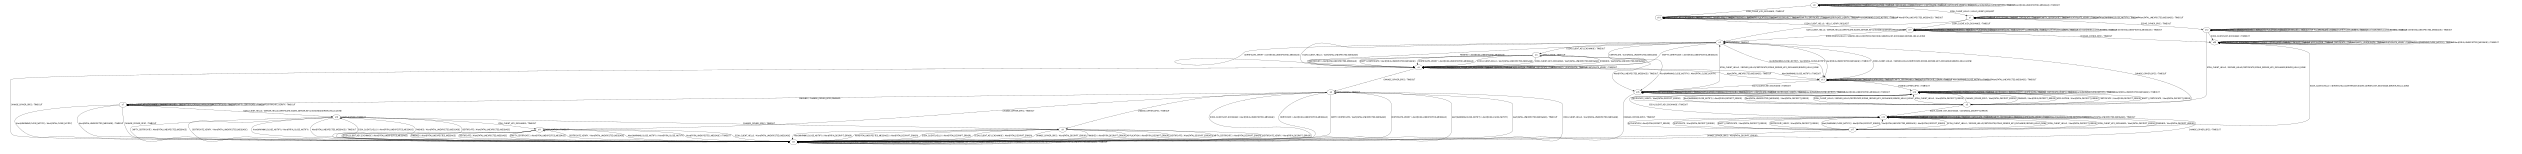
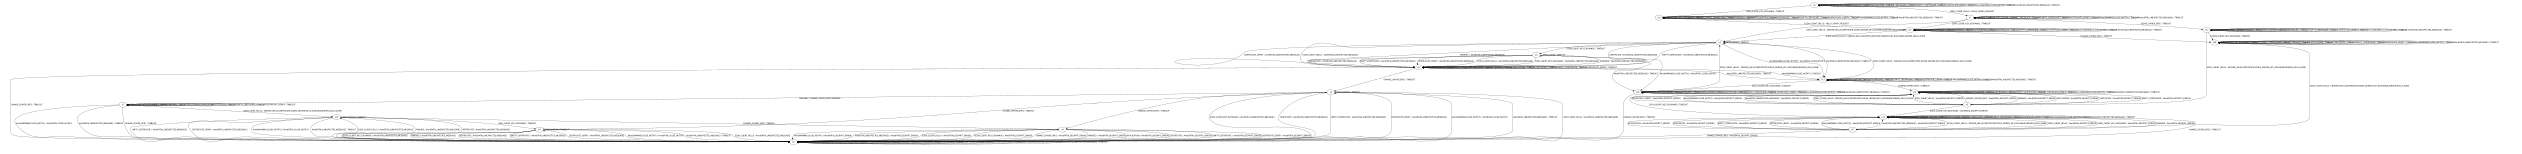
  digraph {
    fontname=Roboto
    node [fontname=Roboto]
    edge [fontname=Roboto]
    n1 [label=s0]
    n2 [label=s1]
    n3 [label=s18]
    n4 [label=s2]
    n5 [label=s12]
    n6 [label=s19]
    n7 [label=s3]
    n8 [label=s4]
    n9 [label=s5]
    n10 [label=s13]
    n11 [label=s20]
    n12 [label=s8]
    n13 [label=s6]
    n14 [label=s35]
    n15 [label=s14]
    n16 [label=s16]
    n17 [label=s17]
    n18 [label=s7]
    n19 [label=s9]
    n20 [label=s10]
    n21 [label=s11]
    n1 -> n1 [label="CHANGE_CIPHER_SPEC / TIMEOUT"]
    n1 -> n1 [label="FINISHED / TIMEOUT"]
    n1 -> n1 [label="APPLICATION / TIMEOUT"]
    n1 -> n1 [label="CERTIFICATE / TIMEOUT"]
    n1 -> n1 [label="EMPTY_CERTIFICATE / TIMEOUT"]
    n1 -> n1 [label="CERTIFICATE_VERIFY / TIMEOUT"]
    n1 -> n1 [label="Alert(WARNING,CLOSE_NOTIFY) / TIMEOUT"]
    n1 -> n1 [label="Alert(FATAL,UNEXPECTED_MESSAGE) / TIMEOUT"]
    n1 -> n2 [label="ECDH_CLIENT_HELLO / HELLO_VERIFY_REQUEST"]
    n1 -> n3 [label="ECDH_CLIENT_KEY_EXCHANGE / TIMEOUT"]
    n2 -> n2 [label="FINISHED / TIMEOUT"]
    n2 -> n2 [label="APPLICATION / TIMEOUT"]
    n2 -> n2 [label="CERTIFICATE / TIMEOUT"]
    n2 -> n2 [label="EMPTY_CERTIFICATE / TIMEOUT"]
    n2 -> n2 [label="CERTIFICATE_VERIFY / TIMEOUT"]
    n2 -> n2 [label="Alert(WARNING,CLOSE_NOTIFY) / TIMEOUT"]
    n2 -> n2 [label="Alert(FATAL,UNEXPECTED_MESSAGE) / TIMEOUT"]
    n2 -> n4 [label="ECDH_CLIENT_HELLO / SERVER_HELLO,CERTIFICATE,ECDHE_SERVER_KEY_EXCHANGE,SERVER_HELLO_DONE"]
    n2 -> n5 [label="ECDHE_CIPHER_SPEC / TIMEOUT"]
    n2 -> n6 [label="ECDH_CLIENT_KEY_EXCHANGE / TIMEOUT"]
    n3 -> n3 [label="ECDH_CLIENT_KEY_EXCHANGE / TIMEOUT"]
    n3 -> n3 [label="CHANGE_CIPHER_SPEC / TIMEOUT"]
    n3 -> n3 [label="FINISHED / TIMEOUT"]
    n3 -> n3 [label="APPLICATION / TIMEOUT"]
    n3 -> n3 [label="CERTIFICATE / TIMEOUT"]
    n3 -> n3 [label="EMPTY_CERTIFICATE / TIMEOUT"]
    n3 -> n3 [label="CERTIFICATE_VERIFY / TIMEOUT"]
    n3 -> n3 [label="Alert(WARNING,CLOSE_NOTIFY) / TIMEOUT"]
    n3 -> n3 [label="Alert(FATAL,UNEXPECTED_MESSAGE) / TIMEOUT"]
    n3 -> n6 [label="ECDH_CLIENT_HELLO / HELLO_VERIFY_REQUEST"]
    n4 -> n4 [label="APPLICATION / TIMEOUT"]
    n4 -> n7 [label="ECDH_CLIENT_HELLO / Alert(FATAL,UNEXPECTED_MESSAGE)"]
    n4 -> n7 [label="FINISHED / Alert(FATAL,UNEXPECTED_MESSAGE)"]
    n4 -> n7 [label="CERTIFICATE / Alert(FATAL,UNEXPECTED_MESSAGE)"]
    n4 -> n7 [label="EMPTY_CERTIFICATE / Alert(FATAL,UNEXPECTED_MESSAGE)"]
    n4 -> n7 [label="CERTIFICATE_VERIFY / Alert(FATAL,UNEXPECTED_MESSAGE)"]
    n4 -> n8 [label="ECDH_CLIENT_KEY_EXCHANGE / TIMEOUT"]
-   n4 -> n9 [label="CHANGE_CIPHER_SPEC / TIMEOUT"]
    n4 -> n10 [label="Alert(WARNING,CLOSE_NOTIFY) / Alert(FATAL,CLOSE_NOTIFY)"]
    n4 -> n10 [label="Alert(FATAL,UNEXPECTED_MESSAGE) / TIMEOUT"]
    n5 -> n5 [label="CHANGE_CIPHER_SPEC / TIMEOUT"]
    n5 -> n5 [label="FINISHED / TIMEOUT"]
    n5 -> n5 [label="APPLICATION / TIMEOUT"]
    n5 -> n5 [label="CERTIFICATE / TIMEOUT"]
    n5 -> n5 [label="EMPTY_CERTIFICATE / TIMEOUT"]
    n5 -> n5 [label="CERTIFICATE_VERIFY / TIMEOUT"]
    n5 -> n5 [label="Alert(WARNING,CLOSE_NOTIFY) / TIMEOUT"]
    n5 -> n5 [label="Alert(FATAL,UNEXPECTED_MESSAGE) / TIMEOUT"]
    n5 -> n9 [label="ECDH_CLIENT_HELLO / SERVER_HELLO,CERTIFICATE,ECDHE_SERVER_KEY_EXCHANGE,SERVER_HELLO_DONE"]
-   n5 -> n11 [label="ECDH_CLIENT_KEY_EXCHANGE / TIMEOUT"]
+   n5 -> n11 [label="ECDHE_CLIENT_KEY_EXCHANGE / TIMEOUT"]
    n6 -> n4 [label="ECDH_CLIENT_HELLO / SERVER_HELLO,CERTIFICATE,ECDHE_SERVER_KEY_EXCHANGE,SERVER_HELLO_DONE"]
    n6 -> n6 [label="ECDH_CLIENT_KEY_EXCHANGE / TIMEOUT"]
    n6 -> n6 [label="FINISHED / TIMEOUT"]
    n6 -> n6 [label="APPLICATION / TIMEOUT"]
    n6 -> n6 [label="CERTIFICATE / TIMEOUT"]
    n6 -> n6 [label="EMPTY_CERTIFICATE / TIMEOUT"]
    n6 -> n6 [label="CERTIFICATE_VERIFY / TIMEOUT"]
    n6 -> n6 [label="Alert(WARNING,CLOSE_NOTIFY) / TIMEOUT"]
    n6 -> n6 [label="Alert(FATAL,UNEXPECTED_MESSAGE) / TIMEOUT"]
    n6 -> n11 [label="CHANGE_CIPHER_SPEC / TIMEOUT"]
    n7 -> n7 [label="ECDH_CLIENT_HELLO / TIMEOUT"]
    n7 -> n7 [label="ECDH_CLIENT_KEY_EXCHANGE / TIMEOUT"]
    n7 -> n7 [label="FINISHED / TIMEOUT"]
    n7 -> n7 [label="APPLICATION / TIMEOUT"]
    n7 -> n7 [label="CERTIFICATE / TIMEOUT"]
    n7 -> n7 [label="EMPTY_CERTIFICATE / TIMEOUT"]
    n7 -> n7 [label="CERTIFICATE_VERIFY / TIMEOUT"]
    n7 -> n10 [label="Alert(WARNING,CLOSE_NOTIFY) / TIMEOUT"]
    n7 -> n10 [label="Alert(FATAL,UNEXPECTED_MESSAGE) / TIMEOUT"]
    n7 -> n12 [label="CHANGE_CIPHER_SPEC / TIMEOUT"]
    n7 -> n13 [label="CHANGE_CIPHER_SPEC / TIMEOUT"]
    n8 -> n7 [label="ECDH_CLIENT_HELLO / Alert(FATAL,UNEXPECTED_MESSAGE)"]
    n8 -> n7 [label="ECDH_CLIENT_KEY_EXCHANGE / Alert(FATAL,UNEXPECTED_MESSAGE)"]
    n8 -> n7 [label="FINISHED / Alert(FATAL,UNEXPECTED_MESSAGE)"]
    n8 -> n7 [label="CERTIFICATE / Alert(FATAL,UNEXPECTED_MESSAGE)"]
    n8 -> n7 [label="EMPTY_CERTIFICATE / Alert(FATAL,UNEXPECTED_MESSAGE)"]
    n8 -> n7 [label="CERTIFICATE_VERIFY / Alert(FATAL,UNEXPECTED_MESSAGE)"]
    n8 -> n8 [label="APPLICATION / TIMEOUT"]
    n8 -> n14 [label="Alert(WARNING,CLOSE_NOTIFY) / Alert(FATAL,CLOSE_NOTIFY)"]
    n8 -> n14 [label="Alert(FATAL,UNEXPECTED_MESSAGE) / TIMEOUT"]
    n9 -> n15 [label="ECDH_CLIENT_HELLO / Alert(FATAL,DECRYPT_ERROR)"]
    n9 -> n15 [label="CHANGE_CIPHER_SPEC / Alert(FATAL,DECRYPT_ERROR)"]
    n9 -> n15 [label="FINISHED / Alert(FATAL,DECRYPT_ERROR)"]
    n9 -> n15 [label="APPLICATION / Alert(FATAL,DECRYPT_ERROR)"]
    n9 -> n15 [label="CERTIFICATE / Alert(FATAL,DECRYPT_ERROR)"]
    n9 -> n15 [label="EMPTY_CERTIFICATE / Alert(FATAL,DECRYPT_ERROR)"]
    n9 -> n15 [label="CERTIFICATE_VERIFY / Alert(FATAL,DECRYPT_ERROR)"]
    n9 -> n15 [label="Alert(WARNING,CLOSE_NOTIFY) / Alert(FATAL,DECRYPT_ERROR)"]
    n9 -> n15 [label="Alert(FATAL,UNEXPECTED_MESSAGE) / Alert(FATAL,DECRYPT_ERROR)"]
    n9 -> n16 [label="ECDH_CLIENT_KEY_EXCHANGE / Alert(FATAL,DECRYPT_ERROR)"]
    n10 -> n4 [label="ECDH_CLIENT_HELLO / SERVER_HELLO,CERTIFICATE,ECDHE_SERVER_KEY_EXCHANGE,SERVER_HELLO_DONE"]
    n10 -> n10 [label="FINISHED / TIMEOUT"]
    n10 -> n10 [label="APPLICATION / TIMEOUT"]
    n10 -> n10 [label="CERTIFICATE / TIMEOUT"]
    n10 -> n10 [label="EMPTY_CERTIFICATE / TIMEOUT"]
    n10 -> n10 [label="CERTIFICATE_VERIFY / TIMEOUT"]
    n10 -> n10 [label="Alert(WARNING,CLOSE_NOTIFY) / TIMEOUT"]
    n10 -> n10 [label="Alert(FATAL,UNEXPECTED_MESSAGE) / TIMEOUT"]
    n10 -> n14 [label="ECDH_CLIENT_KEY_EXCHANGE / TIMEOUT"]
    n10 -> n15 [label="CHANGE_CIPHER_SPEC / TIMEOUT"]
    n11 -> n11 [label="ECDH_CLIENT_KEY_EXCHANGE / TIMEOUT"]
    n11 -> n11 [label="CHANGE_CIPHER_SPEC / TIMEOUT"]
    n11 -> n11 [label="FINISHED / TIMEOUT"]
    n11 -> n11 [label="APPLICATION / TIMEOUT"]
    n11 -> n11 [label="CERTIFICATE / TIMEOUT"]
    n11 -> n11 [label="EMPTY_CERTIFICATE / TIMEOUT"]
    n11 -> n11 [label="CERTIFICATE_VERIFY / TIMEOUT"]
    n11 -> n11 [label="Alert(WARNING,CLOSE_NOTIFY) / TIMEOUT"]
    n11 -> n11 [label="Alert(FATAL,UNEXPECTED_MESSAGE) / TIMEOUT"]
    n11 -> n17 [label="ECDH_CLIENT_HELLO / SERVER_HELLO,CERTIFICATE,ECDHE_SERVER_KEY_EXCHANGE,SERVER_HELLO_DONE"]
    n12 -> n12 [label="ECDH_CLIENT_HELLO / TIMEOUT"]
    n12 -> n12 [label="ECDH_CLIENT_KEY_EXCHANGE / TIMEOUT"]
    n12 -> n12 [label="CHANGE_CIPHER_SPEC / TIMEOUT"]
    n12 -> n12 [label="FINISHED / TIMEOUT"]
    n12 -> n12 [label="APPLICATION / TIMEOUT"]
    n12 -> n12 [label="CERTIFICATE / TIMEOUT"]
    n12 -> n12 [label="EMPTY_CERTIFICATE / TIMEOUT"]
    n12 -> n12 [label="CERTIFICATE_VERIFY / TIMEOUT"]
    n12 -> n12 [label="Alert(WARNING,CLOSE_NOTIFY) / TIMEOUT"]
    n12 -> n12 [label="Alert(FATAL,UNEXPECTED_MESSAGE) / TIMEOUT"]
    n13 -> n12 [label="ECDH_CLIENT_HELLO / Alert(FATAL,UNEXPECTED_MESSAGE)"]
    n13 -> n12 [label="ECDH_CLIENT_KEY_EXCHANGE / Alert(FATAL,UNEXPECTED_MESSAGE)"]
    n13 -> n12 [label="CERTIFICATE / Alert(FATAL,UNEXPECTED_MESSAGE)"]
    n13 -> n12 [label="EMPTY_CERTIFICATE / Alert(FATAL,UNEXPECTED_MESSAGE)"]
    n13 -> n12 [label="CERTIFICATE_VERIFY / Alert(FATAL,UNEXPECTED_MESSAGE)"]
    n13 -> n12 [label="Alert(WARNING,CLOSE_NOTIFY) / Alert(FATAL,CLOSE_NOTIFY)"]
    n13 -> n12 [label="Alert(FATAL,UNEXPECTED_MESSAGE) / TIMEOUT"]
    n13 -> n13 [label="APPLICATION / TIMEOUT"]
    n13 -> n18 [label="FINISHED / CHANGE_CIPHER_SPEC,FINISHED"]
    n13 -> n19 [label="CHANGE_CIPHER_SPEC / TIMEOUT"]
    n14 -> n4 [label="ECDH_CLIENT_HELLO / SERVER_HELLO,CERTIFICATE,ECDHE_SERVER_KEY_EXCHANGE,SERVER_HELLO_DONE"]
    n14 -> n12 [label="CHANGE_CIPHER_SPEC / TIMEOUT"]
    n14 -> n14 [label="ECDH_CLIENT_KEY_EXCHANGE / TIMEOUT"]
    n14 -> n14 [label="FINISHED / TIMEOUT"]
    n14 -> n14 [label="APPLICATION / TIMEOUT"]
    n14 -> n14 [label="CERTIFICATE / TIMEOUT"]
    n14 -> n14 [label="EMPTY_CERTIFICATE / TIMEOUT"]
    n14 -> n14 [label="CERTIFICATE_VERIFY / TIMEOUT"]
    n14 -> n14 [label="Alert(WARNING,CLOSE_NOTIFY) / TIMEOUT"]
    n14 -> n14 [label="Alert(FATAL,UNEXPECTED_MESSAGE) / TIMEOUT"]
    n15 -> n9 [label="ECDH_CLIENT_HELLO / SERVER_HELLO,CERTIFICATE,ECDHE_SERVER_KEY_EXCHANGE,SERVER_HELLO_DONE"]
    n15 -> n15 [label="CHANGE_CIPHER_SPEC / TIMEOUT"]
    n15 -> n15 [label="FINISHED / TIMEOUT"]
    n15 -> n15 [label="APPLICATION / TIMEOUT"]
    n15 -> n15 [label="CERTIFICATE / TIMEOUT"]
    n15 -> n15 [label="EMPTY_CERTIFICATE / TIMEOUT"]
    n15 -> n15 [label="CERTIFICATE_VERIFY / TIMEOUT"]
    n15 -> n15 [label="Alert(WARNING,CLOSE_NOTIFY) / TIMEOUT"]
    n15 -> n15 [label="Alert(FATAL,UNEXPECTED_MESSAGE) / TIMEOUT"]
    n15 -> n16 [label="ECDH_CLIENT_KEY_EXCHANGE / TIMEOUT"]
    n16 -> n12 [label="CHANGE_CIPHER_SPEC / TIMEOUT"]
    n16 -> n16 [label="ECDH_CLIENT_KEY_EXCHANGE / TIMEOUT"]
    n16 -> n16 [label="FINISHED / TIMEOUT"]
    n16 -> n16 [label="APPLICATION / TIMEOUT"]
    n16 -> n16 [label="CERTIFICATE / TIMEOUT"]
    n16 -> n16 [label="EMPTY_CERTIFICATE / TIMEOUT"]
    n16 -> n16 [label="CERTIFICATE_VERIFY / TIMEOUT"]
    n16 -> n16 [label="Alert(WARNING,CLOSE_NOTIFY) / TIMEOUT"]
    n16 -> n16 [label="Alert(FATAL,UNEXPECTED_MESSAGE) / TIMEOUT"]
    n16 -> n17 [label="ECDH_CLIENT_HELLO / SERVER_HELLO,CERTIFICATE,ECDHE_SERVER_KEY_EXCHANGE,SERVER_HELLO_DONE"]
    n17 -> n12 [label="CHANGE_CIPHER_SPEC / Alert(FATAL,DECRYPT_ERROR)"]
    n17 -> n16 [label="ECDH_CLIENT_HELLO / Alert(FATAL,DECRYPT_ERROR)"]
    n17 -> n16 [label="ECDH_CLIENT_KEY_EXCHANGE / Alert(FATAL,DECRYPT_ERROR)"]
    n17 -> n16 [label="FINISHED / Alert(FATAL,DECRYPT_ERROR)"]
    n17 -> n16 [label="APPLICATION / Alert(FATAL,DECRYPT_ERROR)"]
    n17 -> n16 [label="CERTIFICATE / Alert(FATAL,DECRYPT_ERROR)"]
    n17 -> n16 [label="EMPTY_CERTIFICATE / Alert(FATAL,DECRYPT_ERROR)"]
    n17 -> n16 [label="CERTIFICATE_VERIFY / Alert(FATAL,DECRYPT_ERROR)"]
    n17 -> n16 [label="Alert(WARNING,CLOSE_NOTIFY) / Alert(FATAL,DECRYPT_ERROR)"]
    n17 -> n16 [label="Alert(FATAL,UNEXPECTED_MESSAGE) / Alert(FATAL,DECRYPT_ERROR)"]
    n18 -> n12 [label="CHANGE_CIPHER_SPEC / TIMEOUT"]
    n18 -> n12 [label="Alert(WARNING,CLOSE_NOTIFY) / Alert(FATAL,CLOSE_NOTIFY)"]
    n18 -> n12 [label="Alert(FATAL,UNEXPECTED_MESSAGE) / TIMEOUT"]
    n18 -> n18 [label="ECDH_CLIENT_KEY_EXCHANGE / TIMEOUT"]
    n18 -> n18 [label="FINISHED / TIMEOUT"]
    n18 -> n18 [label="APPLICATION / APPLICATION"]
    n18 -> n18 [label="CERTIFICATE / TIMEOUT"]
    n18 -> n18 [label="EMPTY_CERTIFICATE / TIMEOUT"]
    n18 -> n18 [label="CERTIFICATE_VERIFY / TIMEOUT"]
    n18 -> n20 [label="ECDH_CLIENT_HELLO / SERVER_HELLO,CERTIFICATE,ECDHE_SERVER_KEY_EXCHANGE,SERVER_HELLO_DONE"]
    n19 -> n12 [label="ECDH_CLIENT_HELLO / Alert(FATAL,DECRYPT_ERROR)"]
    n19 -> n12 [label="ECDH_CLIENT_KEY_EXCHANGE / Alert(FATAL,DECRYPT_ERROR)"]
    n19 -> n12 [label="CHANGE_CIPHER_SPEC / Alert(FATAL,DECRYPT_ERROR)"]
    n19 -> n12 [label="FINISHED / Alert(FATAL,DECRYPT_ERROR)"]
    n19 -> n12 [label="APPLICATION / Alert(FATAL,DECRYPT_ERROR)"]
    n19 -> n12 [label="CERTIFICATE / Alert(FATAL,DECRYPT_ERROR)"]
    n19 -> n12 [label="EMPTY_CERTIFICATE / Alert(FATAL,DECRYPT_ERROR)"]
    n19 -> n12 [label="CERTIFICATE_VERIFY / Alert(FATAL,DECRYPT_ERROR)"]
    n19 -> n12 [label="Alert(WARNING,CLOSE_NOTIFY) / Alert(FATAL,DECRYPT_ERROR)"]
    n19 -> n12 [label="Alert(FATAL,UNEXPECTED_MESSAGE) / Alert(FATAL,DECRYPT_ERROR)"]
    n20 -> n12 [label="ECDH_CLIENT_HELLO / Alert(FATAL,UNEXPECTED_MESSAGE)"]
    n20 -> n12 [label="FINISHED / Alert(FATAL,UNEXPECTED_MESSAGE)"]
    n20 -> n12 [label="CERTIFICATE / Alert(FATAL,UNEXPECTED_MESSAGE)"]
    n20 -> n12 [label="EMPTY_CERTIFICATE / Alert(FATAL,UNEXPECTED_MESSAGE)"]
    n20 -> n12 [label="CERTIFICATE_VERIFY / Alert(FATAL,UNEXPECTED_MESSAGE)"]
    n20 -> n12 [label="Alert(WARNING,CLOSE_NOTIFY) / Alert(FATAL,CLOSE_NOTIFY)"]
    n20 -> n12 [label="Alert(FATAL,UNEXPECTED_MESSAGE) / TIMEOUT"]
    n20 -> n19 [label="CHANGE_CIPHER_SPEC / TIMEOUT"]
    n20 -> n20 [label="APPLICATION / TIMEOUT"]
    n20 -> n21 [label="ECDH_CLIENT_KEY_EXCHANGE / TIMEOUT"]
    n21 -> n12 [label="ECDH_CLIENT_HELLO / Alert(FATAL,UNEXPECTED_MESSAGE)"]
    n21 -> n12 [label="ECDH_CLIENT_KEY_EXCHANGE / Alert(FATAL,UNEXPECTED_MESSAGE)"]
    n21 -> n12 [label="FINISHED / Alert(FATAL,UNEXPECTED_MESSAGE)"]
    n21 -> n12 [label="CERTIFICATE / Alert(FATAL,UNEXPECTED_MESSAGE)"]
    n21 -> n12 [label="EMPTY_CERTIFICATE / Alert(FATAL,UNEXPECTED_MESSAGE)"]
    n21 -> n12 [label="CERTIFICATE_VERIFY / Alert(FATAL,UNEXPECTED_MESSAGE)"]
    n21 -> n12 [label="Alert(WARNING,CLOSE_NOTIFY) / Alert(FATAL,CLOSE_NOTIFY)"]
    n21 -> n12 [label="Alert(FATAL,UNEXPECTED_MESSAGE) / TIMEOUT"]
    n21 -> n13 [label="CHANGE_CIPHER_SPEC / TIMEOUT"]
    n21 -> n21 [label="APPLICATION / TIMEOUT"]
  }
